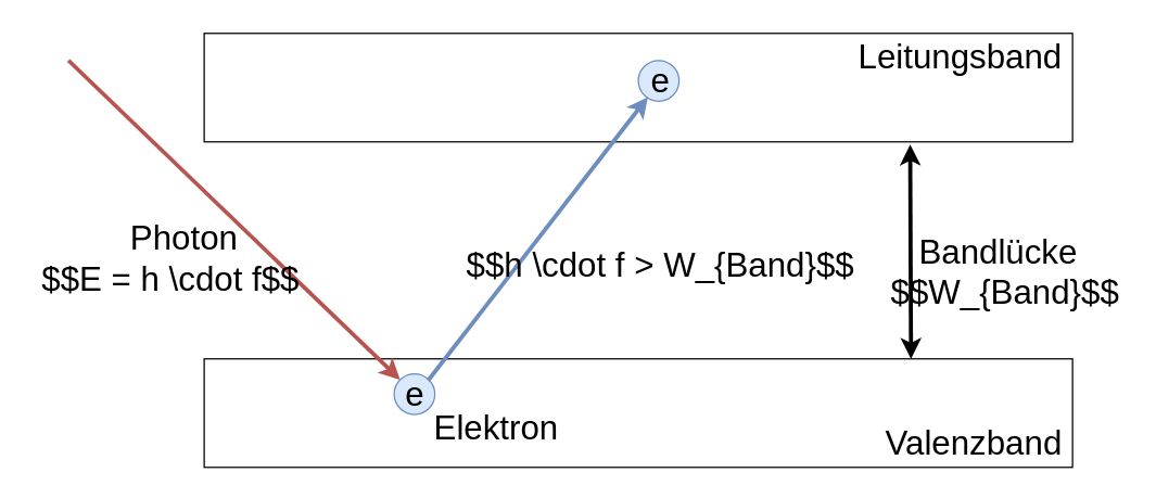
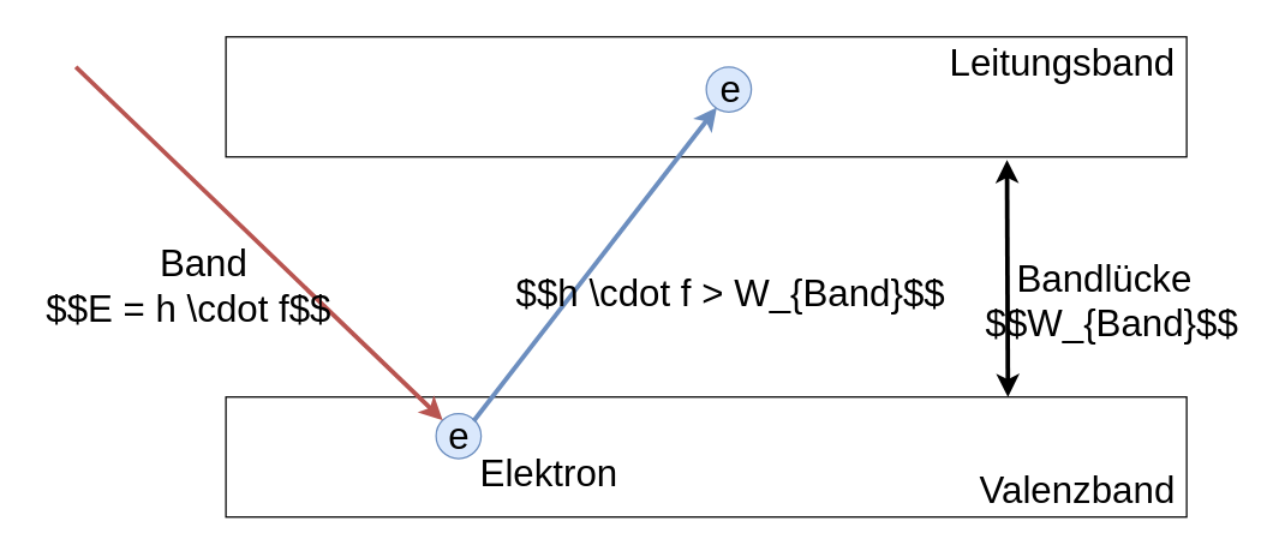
  <mxCell id="0" />
  <mxCell id="1" parent="0" />
  <mxCell id="2" value="" style="rounded=0;whiteSpace=wrap;html=1;" vertex="1" parent="1"><mxGeometry x="150" y="264" width="640" height="80" as="geometry" /></mxCell>
  <mxCell id="3" value="Valenzband" style="text;html=1;resizable=0;autosize=1;align=center;verticalAlign=middle;points=[];fillColor=none;strokeColor=none;rounded=0;fontSize=25;" vertex="1" parent="1"><mxGeometry x="642" y="305" width="150" height="40" as="geometry" /></mxCell>
  <mxCell id="4" value="" style="rounded=0;whiteSpace=wrap;html=1;" vertex="1" parent="1"><mxGeometry x="150" y="24" width="640" height="80" as="geometry" /></mxCell>
  <mxCell id="5" value="Leitungsband" style="text;html=1;resizable=0;autosize=1;align=center;verticalAlign=middle;points=[];fillColor=none;strokeColor=none;rounded=0;fontSize=25;" vertex="1" parent="1"><mxGeometry x="622" y="20" width="170" height="40" as="geometry" /></mxCell>
  <mxCell id="6" value="" style="ellipse;whiteSpace=wrap;html=1;aspect=fixed;fontSize=25;fillColor=#dae8fc;strokeColor=#6c8ebf;" vertex="1" parent="1"><mxGeometry x="290" y="275" width="30" height="30" as="geometry" /></mxCell>
  <mxCell id="7" value="" style="endArrow=classic;html=1;rounded=0;fontSize=25;entryX=0;entryY=0;entryDx=0;entryDy=0;strokeWidth=3;fillColor=#f8cecc;strokeColor=#b85450;" edge="1" parent="1" target="6"><mxGeometry width="50" height="50" relative="1" as="geometry"><mxPoint x="50" y="44" as="sourcePoint" /><mxPoint x="470" y="104" as="targetPoint" /></mxGeometry></mxCell>
- <mxCell id="8" value="Photon" style="text;html=1;resizable=0;autosize=1;align=center;verticalAlign=middle;points=[];fillColor=none;strokeColor=none;rounded=0;fontSize=25;" vertex="1" parent="1"><mxGeometry x="90" y="154" width="90" height="40" as="geometry" /></mxCell>
+ <mxCell id="8" value="Band" style="text;html=1;resizable=0;autosize=1;align=center;verticalAlign=middle;points=[];fillColor=none;strokeColor=none;rounded=0;fontSize=25;" vertex="1" parent="1"><mxGeometry x="90" y="154" width="90" height="40" as="geometry" /></mxCell>
  <mxCell id="9" value="Elektron" style="text;html=1;resizable=0;autosize=1;align=center;verticalAlign=middle;points=[];fillColor=none;strokeColor=none;rounded=0;fontSize=25;" vertex="1" parent="1"><mxGeometry x="310" y="294" width="110" height="40" as="geometry" /></mxCell>
  <mxCell id="10" value="e" style="text;html=1;resizable=0;autosize=1;align=center;verticalAlign=middle;points=[];fillColor=none;strokeColor=none;rounded=0;fontSize=25;" vertex="1" parent="1"><mxGeometry x="290" y="269" width="30" height="40" as="geometry" /></mxCell>
  <mxCell id="11" value="" style="endArrow=classic;html=1;rounded=0;fontSize=25;strokeWidth=3;fillColor=#dae8fc;strokeColor=#6c8ebf;" edge="1" parent="1"><mxGeometry width="50" height="50" relative="1" as="geometry"><mxPoint x="315" y="280" as="sourcePoint" /><mxPoint x="477" y="71" as="targetPoint" /></mxGeometry></mxCell>
  <mxCell id="12" value="" style="ellipse;whiteSpace=wrap;html=1;aspect=fixed;fontSize=25;fillColor=#dae8fc;strokeColor=#6c8ebf;" vertex="1" parent="1"><mxGeometry x="470" y="44" width="30" height="30" as="geometry" /></mxCell>
  <mxCell id="13" value="e" style="text;html=1;resizable=0;autosize=1;align=center;verticalAlign=middle;points=[];fillColor=none;strokeColor=none;rounded=0;fontSize=25;" vertex="1" parent="1"><mxGeometry x="471" y="38" width="30" height="40" as="geometry" /></mxCell>
  <mxCell id="14" value="" style="endArrow=classic;startArrow=classic;html=1;rounded=0;fontSize=25;strokeWidth=3;entryX=0.813;entryY=1.025;entryDx=0;entryDy=0;entryPerimeter=0;exitX=0.814;exitY=0;exitDx=0;exitDy=0;exitPerimeter=0;" edge="1" parent="1" source="2" target="4"><mxGeometry width="50" height="50" relative="1" as="geometry"><mxPoint x="420" y="154" as="sourcePoint" /><mxPoint x="470" y="104" as="targetPoint" /></mxGeometry></mxCell>
  <mxCell id="15" value="Bandlücke" style="text;html=1;resizable=0;autosize=1;align=center;verticalAlign=middle;points=[];fillColor=none;strokeColor=none;rounded=0;fontSize=25;" vertex="1" parent="1"><mxGeometry x="670" y="164" width="130" height="40" as="geometry" /></mxCell>
  <mxCell id="16" value="$$E = h \cdot f$$" style="text;html=1;resizable=0;autosize=1;align=center;verticalAlign=middle;points=[];fillColor=none;strokeColor=none;rounded=0;fontSize=25;" vertex="1" parent="1"><mxGeometry x="20" y="184" width="210" height="40" as="geometry" /></mxCell>
  <mxCell id="17" value="$$W_{Band}$$" style="text;html=1;resizable=0;autosize=1;align=center;verticalAlign=middle;points=[];fillColor=none;strokeColor=none;rounded=0;fontSize=25;" vertex="1" parent="1"><mxGeometry x="650" y="194" width="180" height="40" as="geometry" /></mxCell>
  <mxCell id="18" value="$$h \cdot f &amp;gt; W_{Band}$$" style="text;html=1;resizable=0;autosize=1;align=center;verticalAlign=middle;points=[];fillColor=none;strokeColor=none;rounded=0;fontSize=25;" vertex="1" parent="1"><mxGeometry x="336" y="174" width="300" height="40" as="geometry" /></mxCell>
